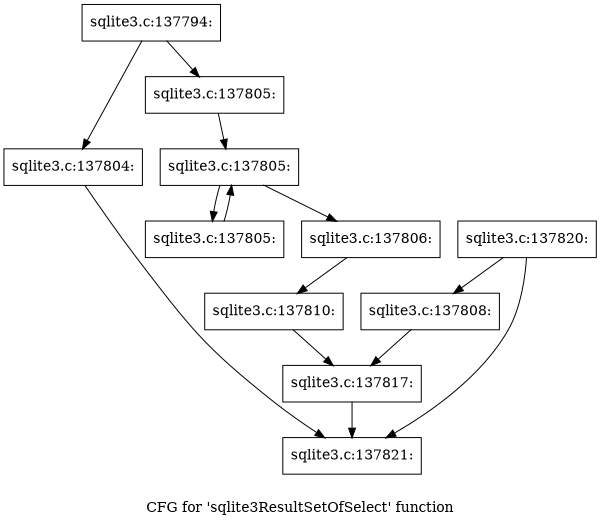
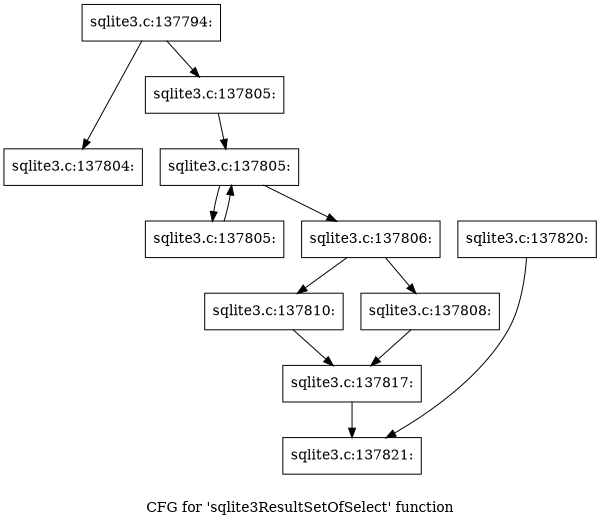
  digraph {
    label="CFG for 'sqlite3ResultSetOfSelect' function"
    node [shape=record]
    n1 [label="{sqlite3.c:137794:}"]
    n2 [label="{sqlite3.c:137804:}"]
    n3 [label="{sqlite3.c:137805:}"]
    n4 [label="{sqlite3.c:137821:}"]
    n5 [label="{sqlite3.c:137805:}"]
    n6 [label="{sqlite3.c:137805:}"]
    n7 [label="{sqlite3.c:137806:}"]
    n8 [label="{sqlite3.c:137808:}"]
    n9 [label="{sqlite3.c:137810:}"]
    n10 [label="{sqlite3.c:137817:}"]
    n11 [label="{sqlite3.c:137820:}"]
    n1 -> n2
    n1 -> n3
-   n2 -> n4
    n3 -> n5
    n5 -> n6
    n5 -> n7
    n6 -> n5
-   n11 -> n8
+   n7 -> n8
    n7 -> n9
    n8 -> n10
    n9 -> n10
    n10 -> n4
    n11 -> n4
  }
